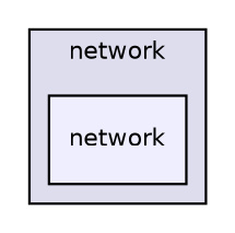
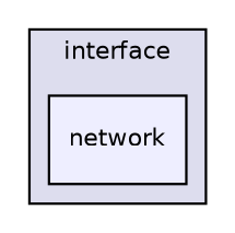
  digraph {
    compound=true
    n1 [fillcolor="#eeeeff" fontname=Helvetica fontsize=10 label=network pencolor=black shape=box style=filled]
    subgraph cluster_1 {
      bgcolor="#ddddee"
      fontname=Helvetica
      fontsize=10
-     label=network
+     label=interface
      pencolor=black
      n1
    }
  }
